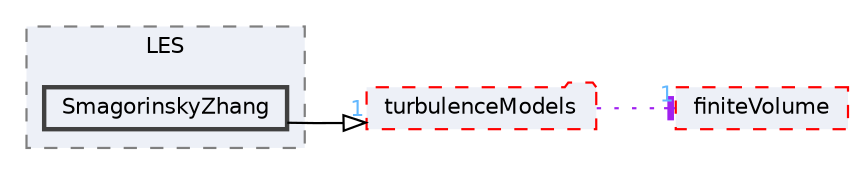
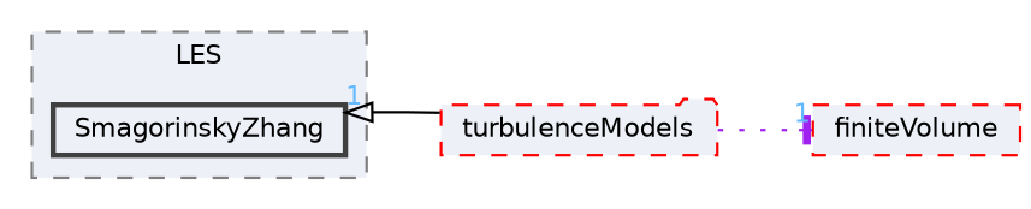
  digraph {
    compound=true
    rankdir=LR
    node [color=red fillcolor="#edf0f7" fontname=Helvetica fontsize=10 shape=box style="filled,dashed"]
    edge [fontcolor=steelblue1 fontname=Helvetica fontsize=10 headlabel=1 labeldistance=1.5 labelfontname=Helvetica labelfontsize=10]
    n1 [color=grey25 height=0.2 label=SmagorinskyZhang style="filled,bold" width=0.4]
    n2 [height=0.2 label=turbulenceModels shape=folder width=0.4]
    n3 [height=0.2 label=finiteVolume width=0.4]
    subgraph cluster_1 {
      bgcolor="#edf0f7"
      fontname=Helvetica
      fontsize=10
      label=LES
      pencolor=grey50
      style="filled,dashed"
      n1
    }
-   n1 -> n2 [arrowhead=onormal color=black style=solid]
+   n2 -> n1 [arrowhead=onormal color=black style=solid]
    n2 -> n3 [arrowhead=tee color=purple style=dotted]
  }
